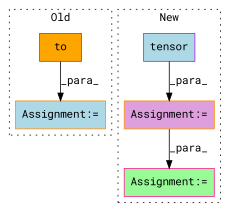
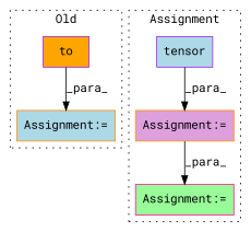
  digraph {
    fontname="Roboto Mono"
    node [a=7 l=1 shape=box style=filled fillcolor=lightblue color=purple fontname="Roboto Mono"]
    edge [fontname="Roboto Mono"]
    n1 [a=32 l="3,1" label=to s="6709,6720" fillcolor=orange]
    n2 [label="Assignment:=" s=6662 color=darkorange]
    n3 [a=32 l="7,1" label=tensor s="6794,6829"]
    n4 [label="Assignment:=" s=6787 fillcolor=plum color=darkorange]
    n5 [label="Assignment:=" s=7445 fillcolor=palegreen color=deeppink]
    subgraph cluster_1 {
      label=Old
      style=dotted
      n1
      n2
    }
    subgraph cluster_2 {
-     label=New
+     label=Assignment
      style=dotted
      n3
      n4
      n5
    }
    n1 -> n2 [label=_para_]
    n3 -> n4 [label=_para_]
    n4 -> n5 [label=_para_]
  }
